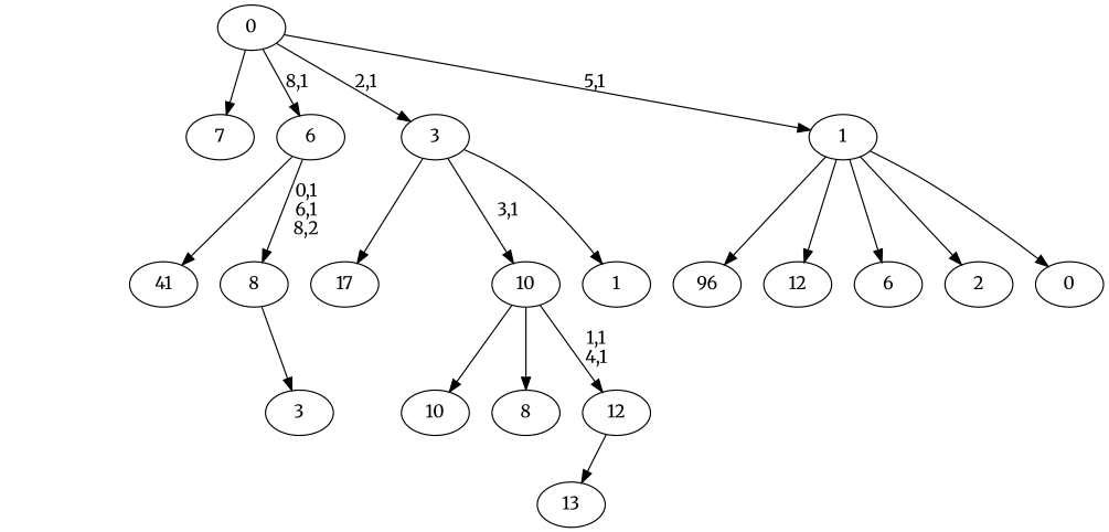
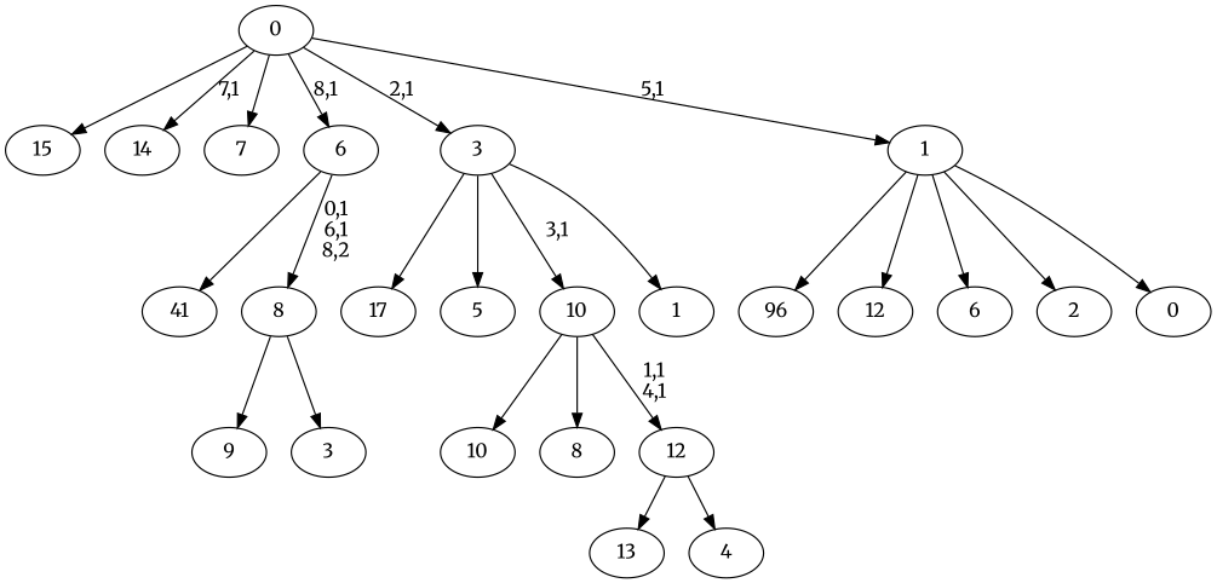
  digraph {
    fontname=Merriweather
    node [fontname=Merriweather]
    edge [fontname=Merriweather]
    n1 [label=17]
    n2 [label=96]
+   n3 [label=15]
+   n4 [label=14]
    n5 [label=13]
    n6 [label=12]
    n7 [label=41]
    n8 [label=10]
+   n9 [label=9]
    n10 [label=8]
    n11 [label=7]
    n12 [label=6]
+   n13 [label=5]
+   n14 [label=4]
    12
    10
    n17 [label=3]
    8
    6
    n20 [label=2]
    n21 [label=1]
    3
    n23 [label=0]
    1
    0
    12 -> n5
+   12 -> n14
    10 -> n8
    10 -> n10
    10 -> 12 [label="1,1\n4,1"]
+   8 -> n9
    8 -> n17
    6 -> n7
    6 -> 8 [label="0,1\n6,1\n8,2"]
    3 -> n1
+   3 -> n13
    3 -> 10 [label="3,1"]
    3 -> n21
    1 -> n2
    1 -> n6
    1 -> n12
    1 -> n20
    1 -> n23
+   0 -> n3
+   0 -> n4 [label="7,1"]
    0 -> n11
    0 -> 6 [label="8,1"]
    0 -> 3 [label="2,1"]
    0 -> 1 [label="5,1"]
  }
